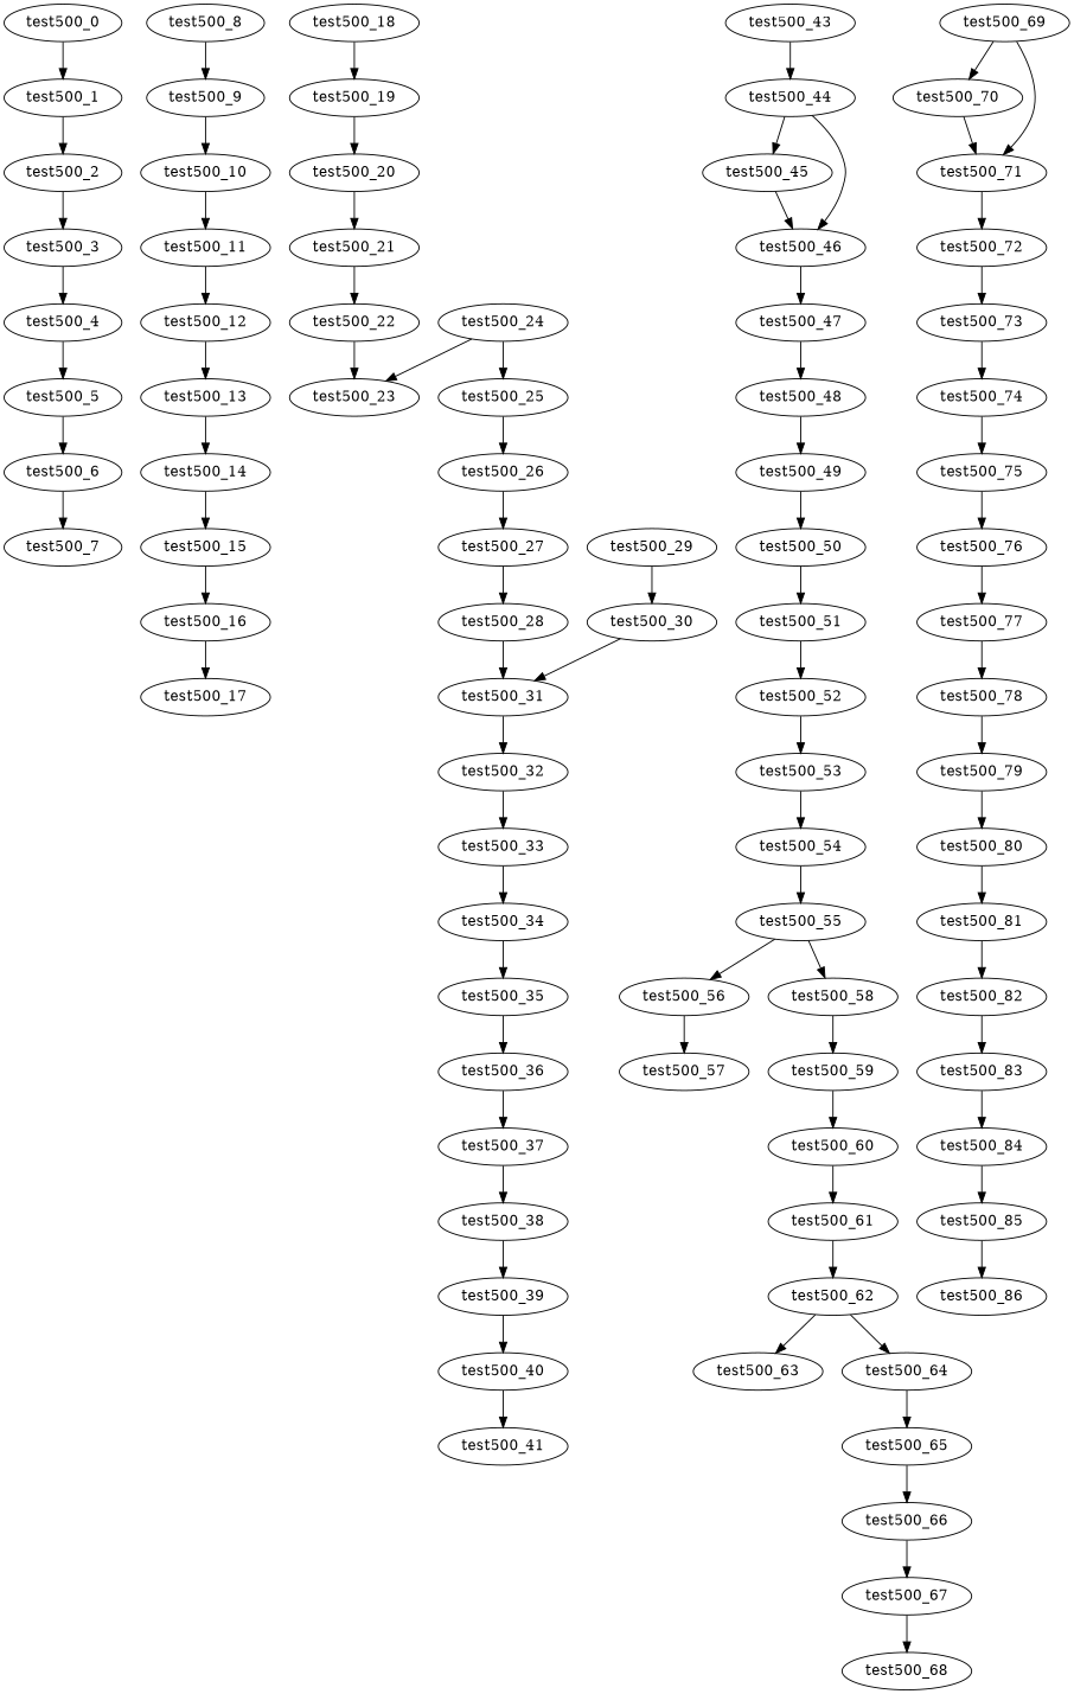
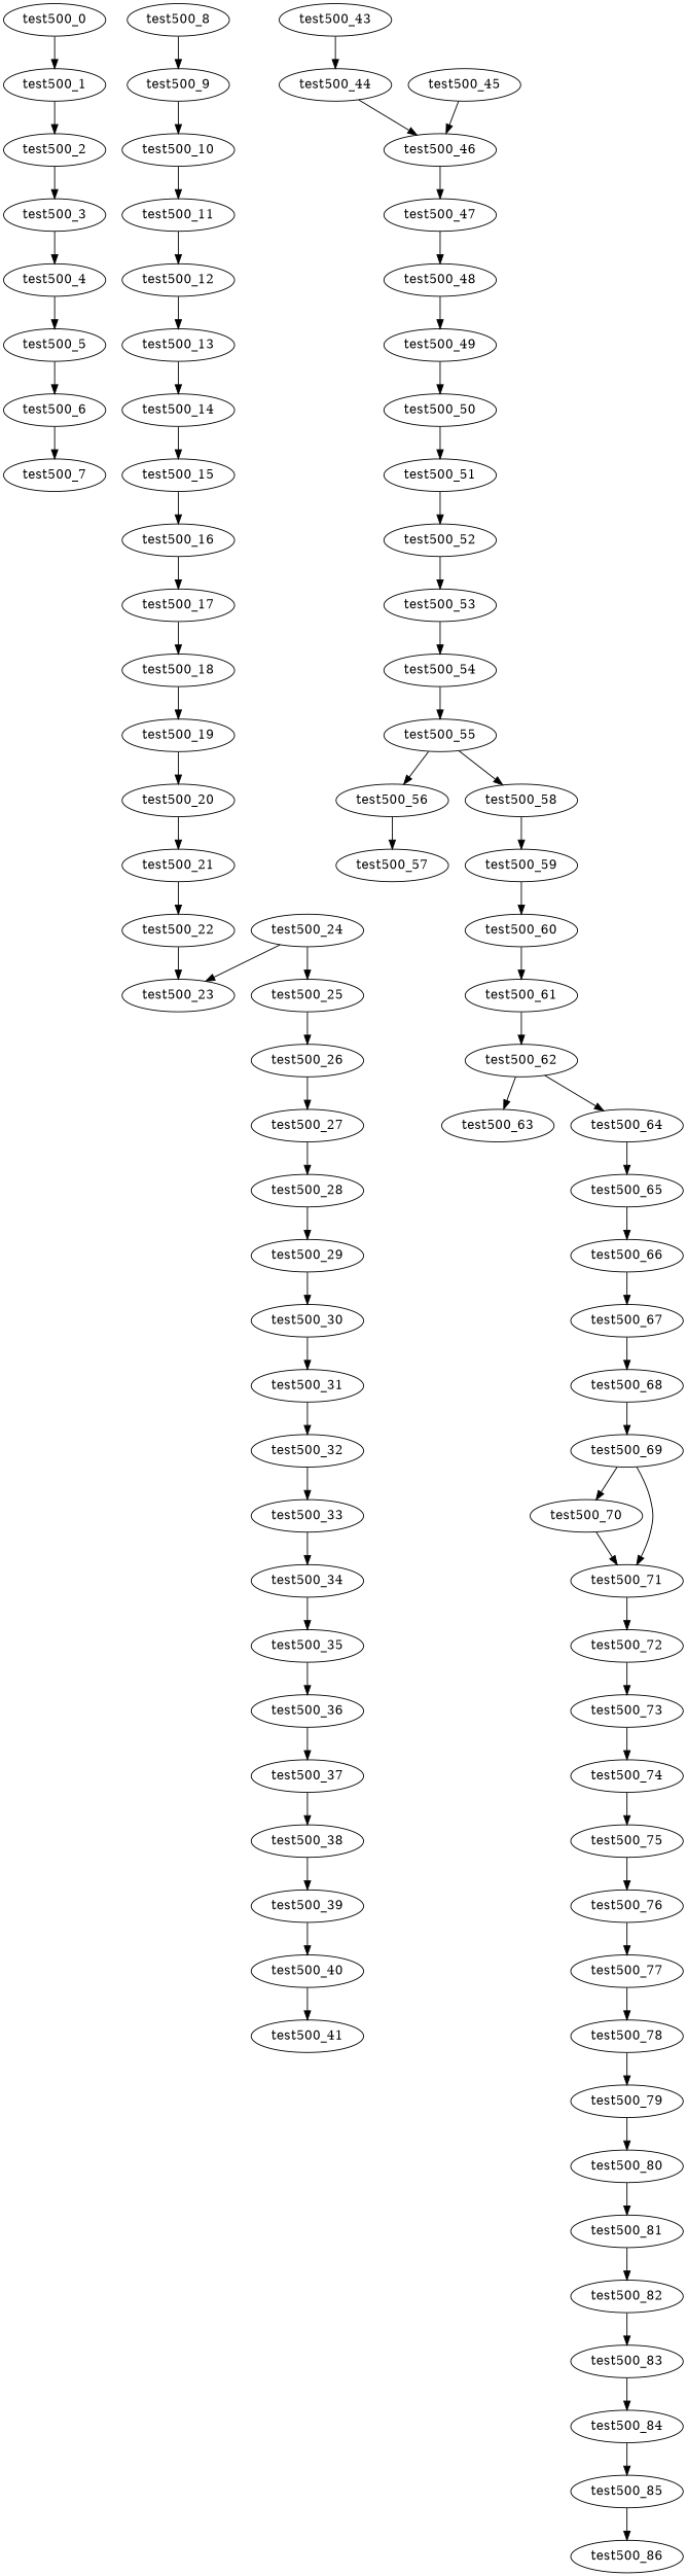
  digraph {
    test500_0
    test500_1
    test500_2
    test500_3
    test500_4
    test500_5
    test500_6
    test500_7
    test500_8
    test500_9
    test500_10
    test500_11
    test500_12
    test500_13
    test500_14
    test500_15
    test500_16
    test500_17
    test500_18
    test500_19
    test500_20
    test500_21
    test500_22
    test500_23
    test500_24
    test500_25
    test500_26
    test500_27
    test500_28
    test500_29
    test500_30
    test500_31
    test500_32
    test500_33
    test500_34
    test500_35
    test500_36
    test500_37
    test500_38
    test500_39
    test500_40
    test500_41
    test500_43
    test500_44
    test500_45
    test500_46
    test500_47
    test500_48
    test500_49
    test500_50
    test500_51
    test500_52
    test500_53
    test500_54
    test500_55
    test500_56
    test500_58
    test500_57
    test500_59
    test500_60
    test500_61
    test500_62
    test500_63
    test500_64
    test500_65
    test500_66
    test500_67
    test500_68
    test500_69
    test500_70
    test500_71
    test500_72
    test500_73
    test500_74
    test500_75
    test500_76
    test500_77
    test500_78
    test500_79
    test500_80
    test500_81
    test500_82
    test500_83
    test500_84
    test500_85
    test500_86
    test500_0 -> test500_1
    test500_1 -> test500_2
    test500_2 -> test500_3
    test500_3 -> test500_4
    test500_4 -> test500_5
    test500_5 -> test500_6
    test500_6 -> test500_7
    test500_8 -> test500_9
    test500_9 -> test500_10
    test500_10 -> test500_11
    test500_11 -> test500_12
    test500_12 -> test500_13
    test500_13 -> test500_14
    test500_14 -> test500_15
    test500_15 -> test500_16
    test500_16 -> test500_17
+   test500_17 -> test500_18
    test500_18 -> test500_19
    test500_19 -> test500_20
    test500_20 -> test500_21
    test500_21 -> test500_22
    test500_22 -> test500_23
    test500_24 -> test500_23
    test500_24 -> test500_25
    test500_25 -> test500_26
    test500_26 -> test500_27
    test500_27 -> test500_28
-   test500_28 -> test500_31
+   test500_28 -> test500_29
    test500_29 -> test500_30
    test500_30 -> test500_31
    test500_31 -> test500_32
    test500_32 -> test500_33
    test500_33 -> test500_34
    test500_34 -> test500_35
    test500_35 -> test500_36
    test500_36 -> test500_37
    test500_37 -> test500_38
    test500_38 -> test500_39
    test500_39 -> test500_40
    test500_40 -> test500_41
    test500_43 -> test500_44
-   test500_44 -> test500_45
    test500_44 -> test500_46
    test500_45 -> test500_46
    test500_46 -> test500_47
    test500_47 -> test500_48
    test500_48 -> test500_49
    test500_49 -> test500_50
    test500_50 -> test500_51
    test500_51 -> test500_52
    test500_52 -> test500_53
    test500_53 -> test500_54
    test500_54 -> test500_55
    test500_55 -> test500_56
    test500_55 -> test500_58
    test500_56 -> test500_57
    test500_58 -> test500_59
    test500_59 -> test500_60
    test500_60 -> test500_61
    test500_61 -> test500_62
    test500_62 -> test500_63
    test500_62 -> test500_64
    test500_64 -> test500_65
    test500_65 -> test500_66
    test500_66 -> test500_67
    test500_67 -> test500_68
+   test500_68 -> test500_69
    test500_69 -> test500_70
    test500_69 -> test500_71
    test500_70 -> test500_71
    test500_71 -> test500_72
    test500_72 -> test500_73
    test500_73 -> test500_74
    test500_74 -> test500_75
    test500_75 -> test500_76
    test500_76 -> test500_77
    test500_77 -> test500_78
    test500_78 -> test500_79
    test500_79 -> test500_80
    test500_80 -> test500_81
    test500_81 -> test500_82
    test500_82 -> test500_83
    test500_83 -> test500_84
    test500_84 -> test500_85
    test500_85 -> test500_86
  }
